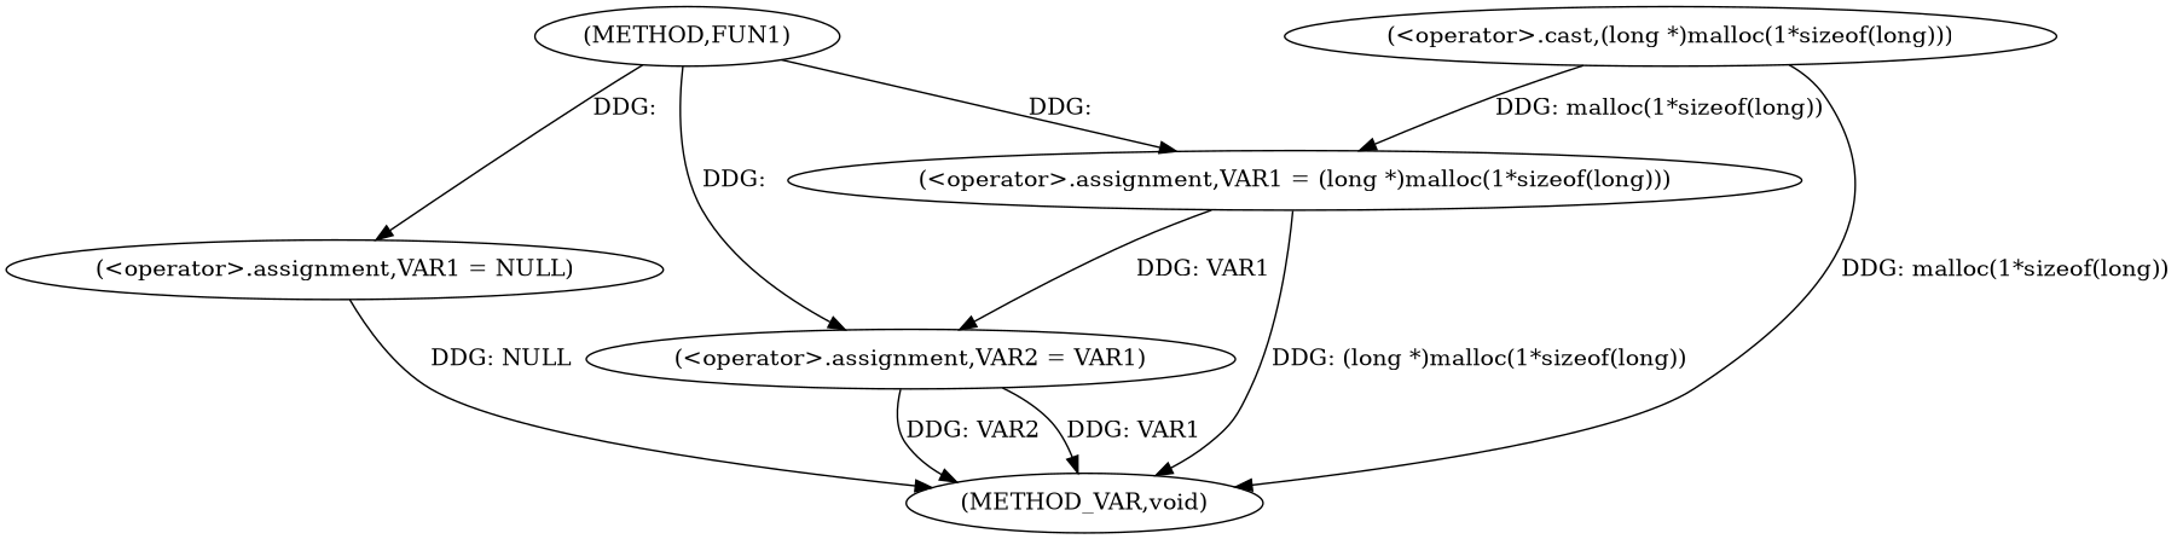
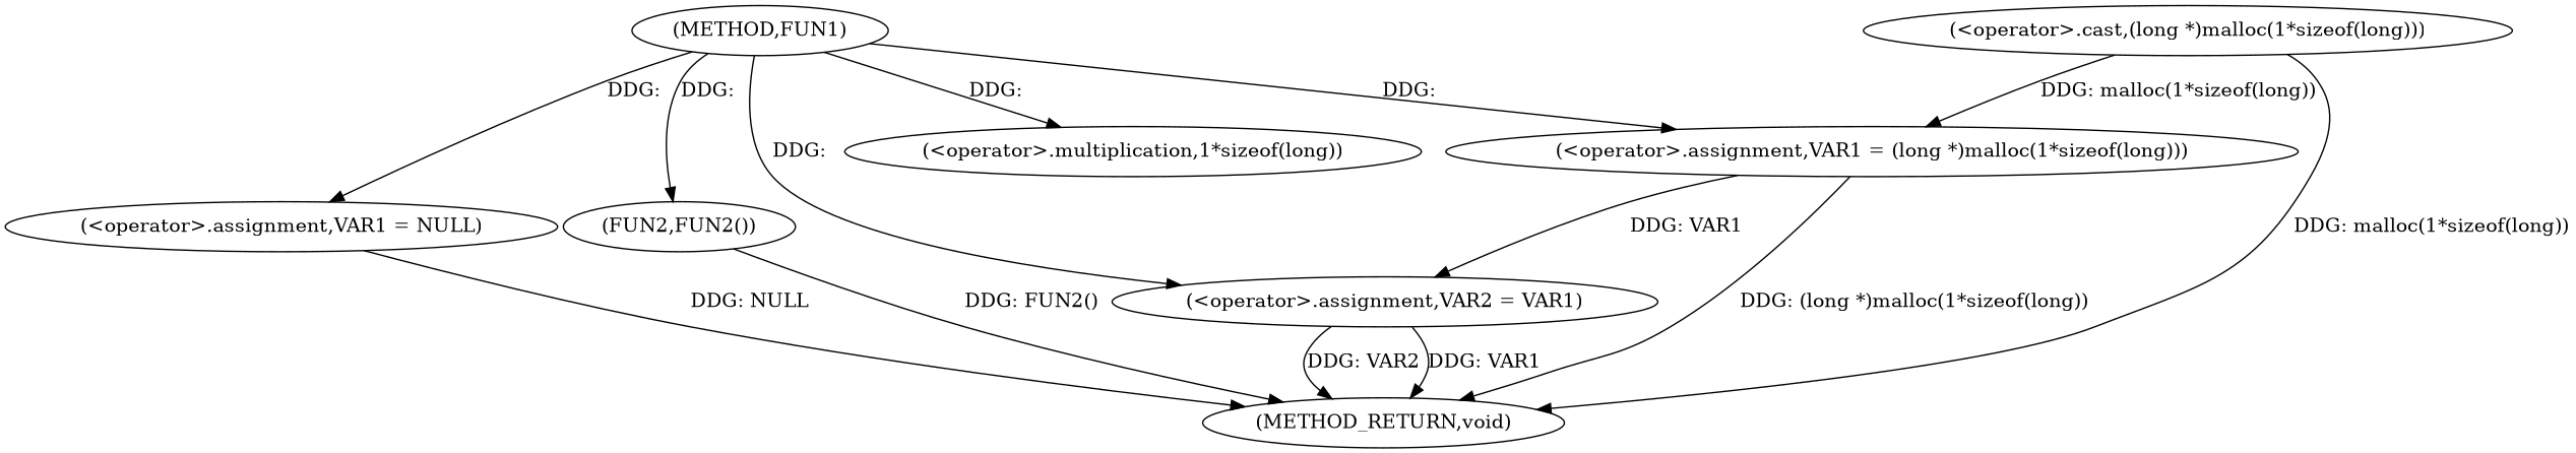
  digraph {
    n1 [label="(METHOD,FUN1)"]
    n2 [label="(<operator>.assignment,VAR1 = NULL)"]
    n3 [label="(<operator>.assignment,VAR1 = (long *)malloc(1*sizeof(long)))"]
+   n4 [label="(<operator>.multiplication,1*sizeof(long))"]
    n5 [label="(<operator>.assignment,VAR2 = VAR1)"]
-   n7 [label="(METHOD_VAR,void)"]
+   n6 [label="(FUN2,FUN2())"]
+   n7 [label="(METHOD_RETURN,void)"]
    n8 [label="(<operator>.cast,(long *)malloc(1*sizeof(long)))"]
    n1 -> n2 [label="DDG: "]
    n1 -> n3 [label="DDG: "]
+   n1 -> n4 [label="DDG: "]
    n1 -> n5 [label="DDG: "]
+   n1 -> n6 [label="DDG: "]
    n2 -> n7 [label="DDG: NULL"]
    n3 -> n5 [label="DDG: VAR1"]
    n3 -> n7 [label="DDG: (long *)malloc(1*sizeof(long))"]
    n5 -> n7 [label="DDG: VAR1"]
    n5 -> n7 [label="DDG: VAR2"]
+   n6 -> n7 [label="DDG: FUN2()"]
    n8 -> n3 [label="DDG: malloc(1*sizeof(long))"]
    n8 -> n7 [label="DDG: malloc(1*sizeof(long))"]
  }
